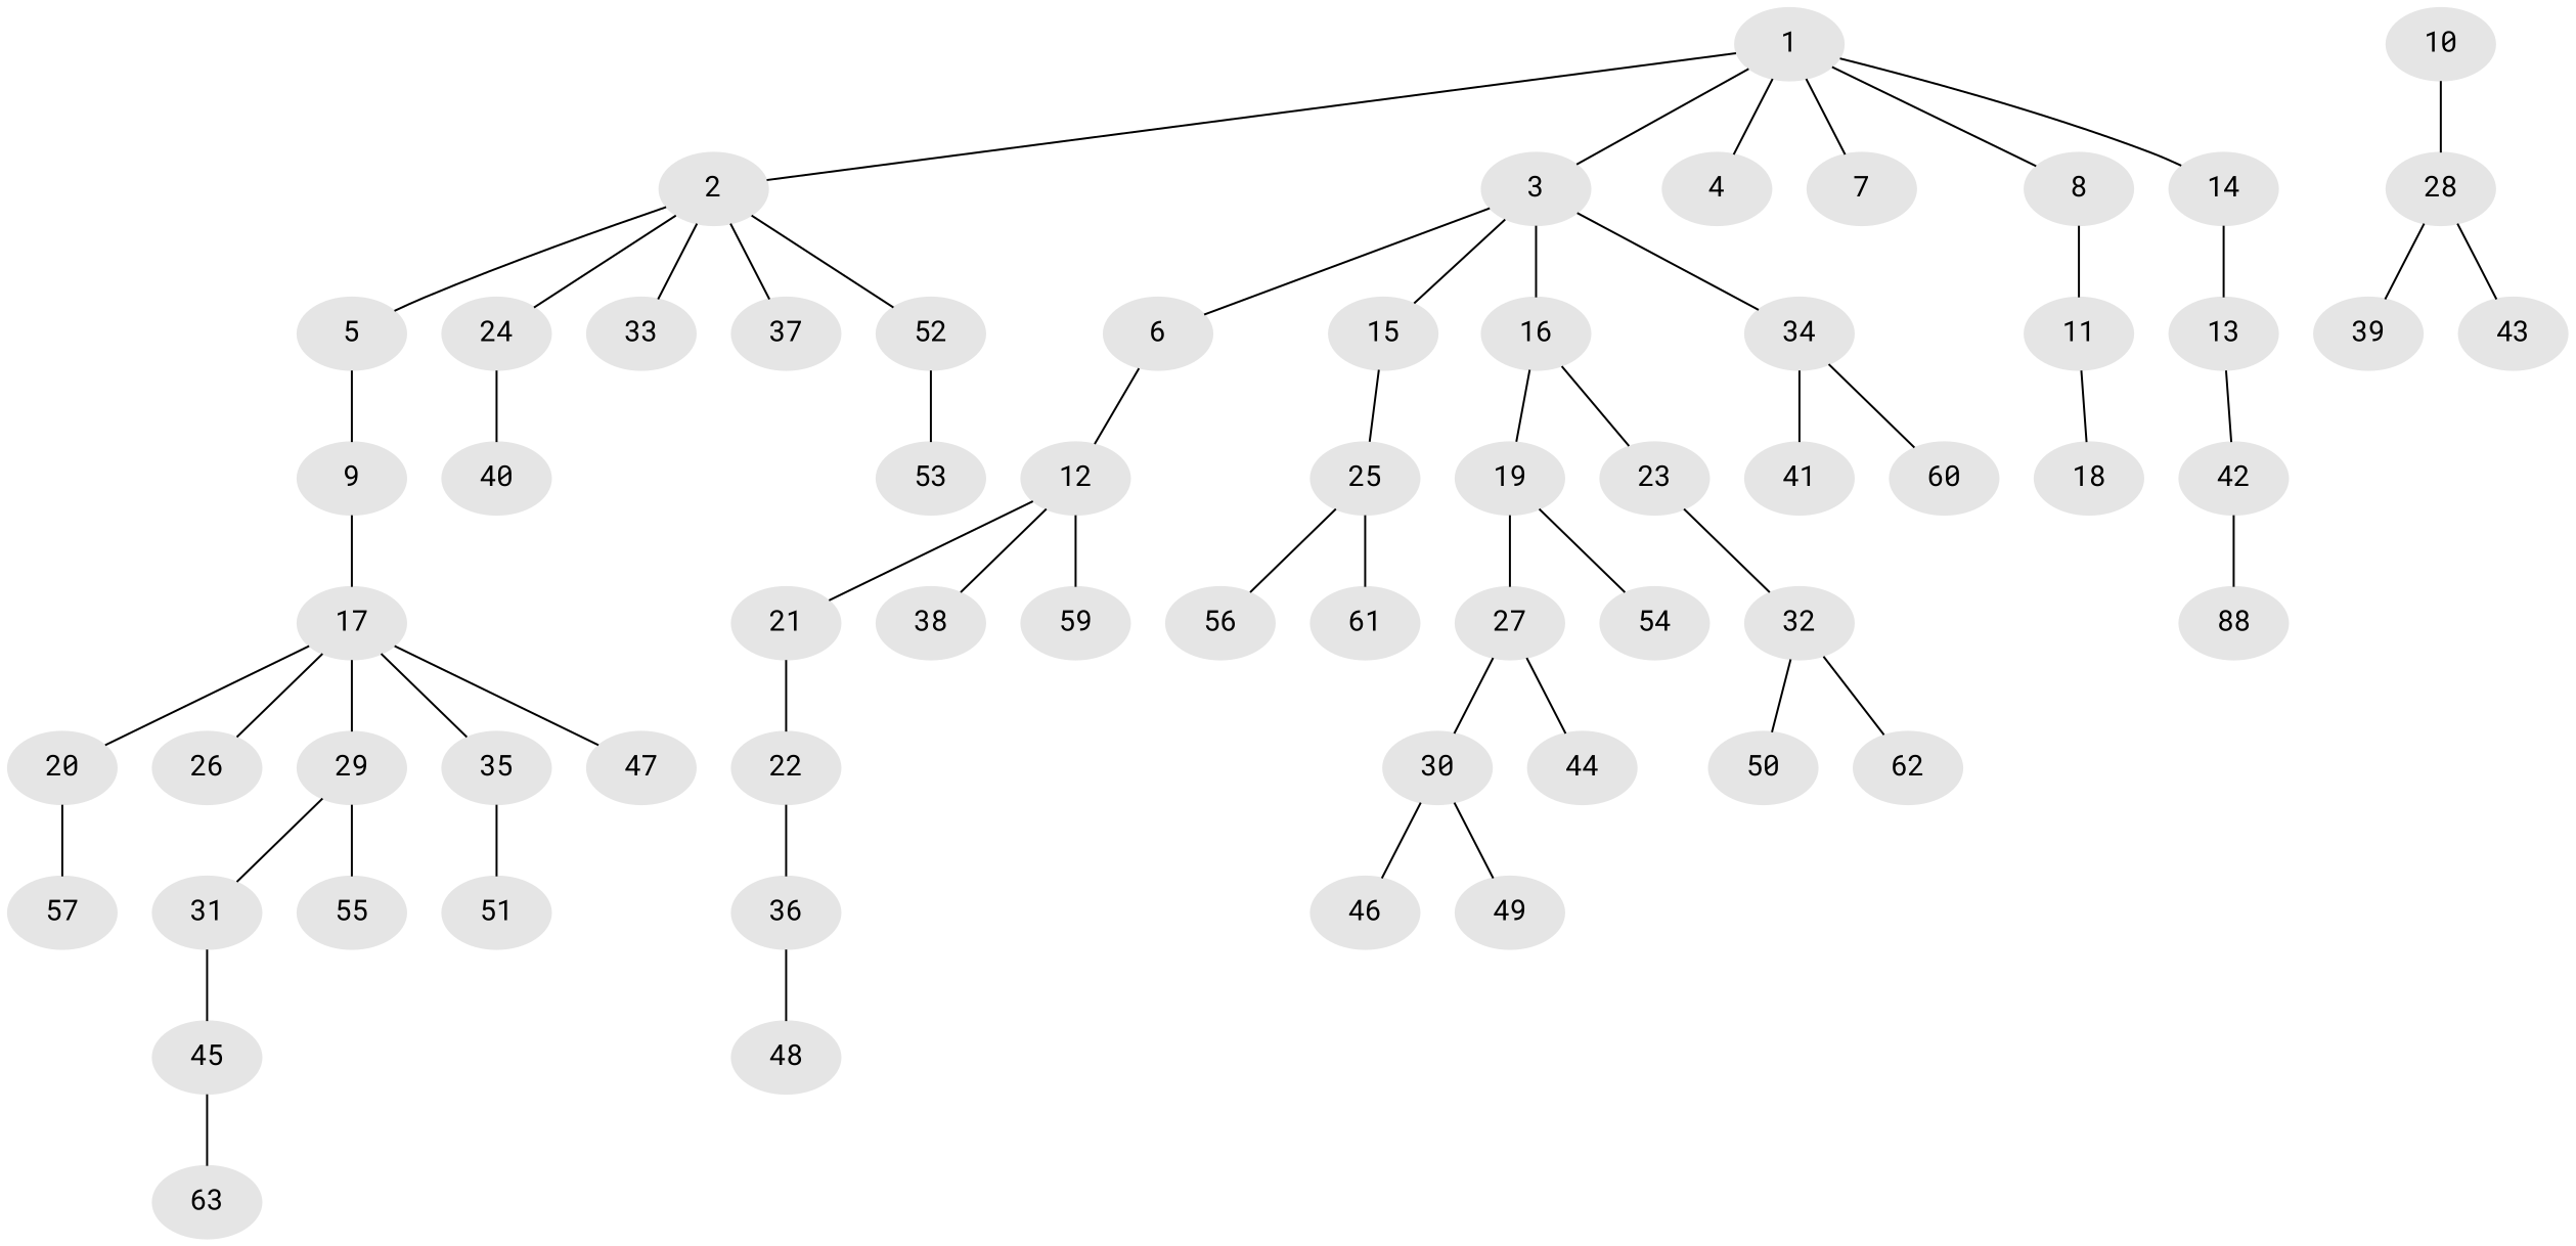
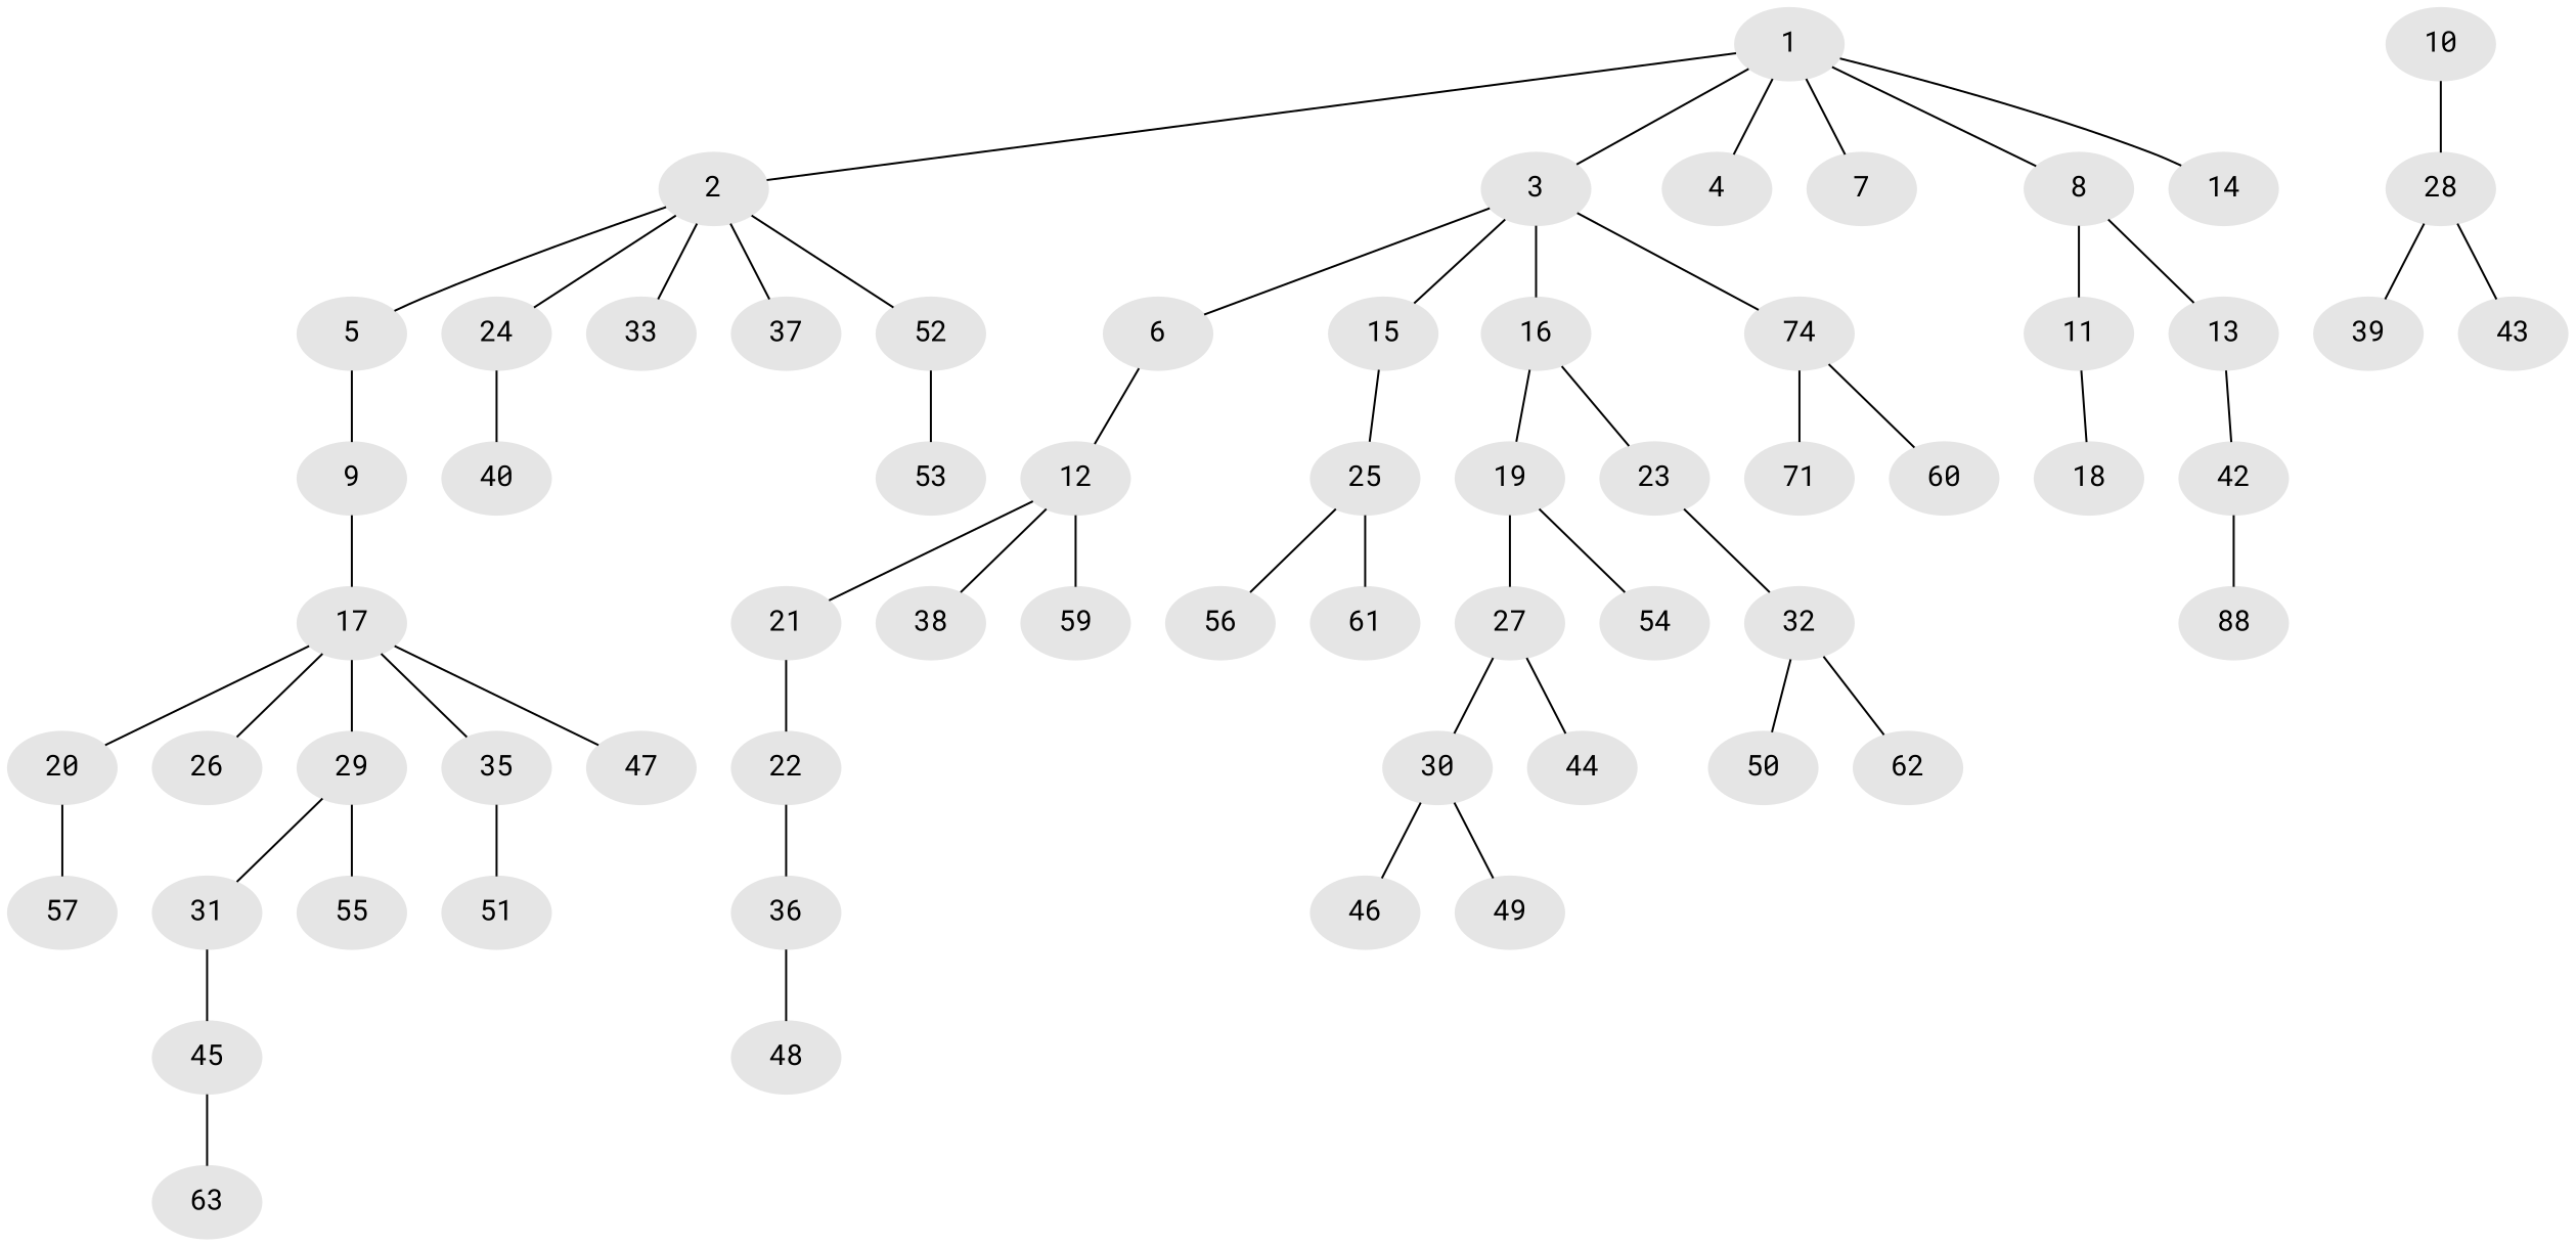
  graph {
    fontname="Roboto Mono"
    node [color=gray90 fontname="Roboto Mono" style=filled]
    edge [fontname="Roboto Mono"]
    1
    2
    3
    4
    7
    8
    14
    5
    24
    33
    37
    52
    6
    15
    16
-   34
+   34 [label=74]
    11
    13
    10
    28
    9
    40
    53
    12
    25
    19
    23
-   41
+   41 [label=71]
    60
    17
    21
    38
    59
    18
    42
    20
    26
    29
    35
    47
    39
    43
    22
    n44 [label=88]
    56
    61
    27
    54
    32
    57
    31
    55
    51
    30
    44
    36
    48
    50
    62
    46
    49
    45
    63
    1 -- 2
    1 -- 3
    1 -- 4
    1 -- 7
    1 -- 8
    1 -- 14
    2 -- 5
    2 -- 24
    2 -- 33
    2 -- 37
    2 -- 52
    3 -- 6
    3 -- 15
    3 -- 16
    3 -- 34
    8 -- 11
-   14 -- 13
+   8 -- 13
    5 -- 9
    24 -- 40
    52 -- 53
    6 -- 12
    15 -- 25
    16 -- 19
    16 -- 23
    34 -- 41
    34 -- 60
    11 -- 18
    13 -- 42
    10 -- 28
    28 -- 39
    28 -- 43
    9 -- 17
    12 -- 21
    12 -- 38
    12 -- 59
    25 -- 56
    25 -- 61
    19 -- 27
    19 -- 54
    23 -- 32
    17 -- 20
    17 -- 26
    17 -- 29
    17 -- 35
    17 -- 47
    21 -- 22
    42 -- n44
    20 -- 57
    29 -- 31
    29 -- 55
    35 -- 51
    22 -- 36
    27 -- 30
    27 -- 44
    32 -- 50
    32 -- 62
    31 -- 45
    30 -- 46
    30 -- 49
    36 -- 48
    45 -- 63
  }
